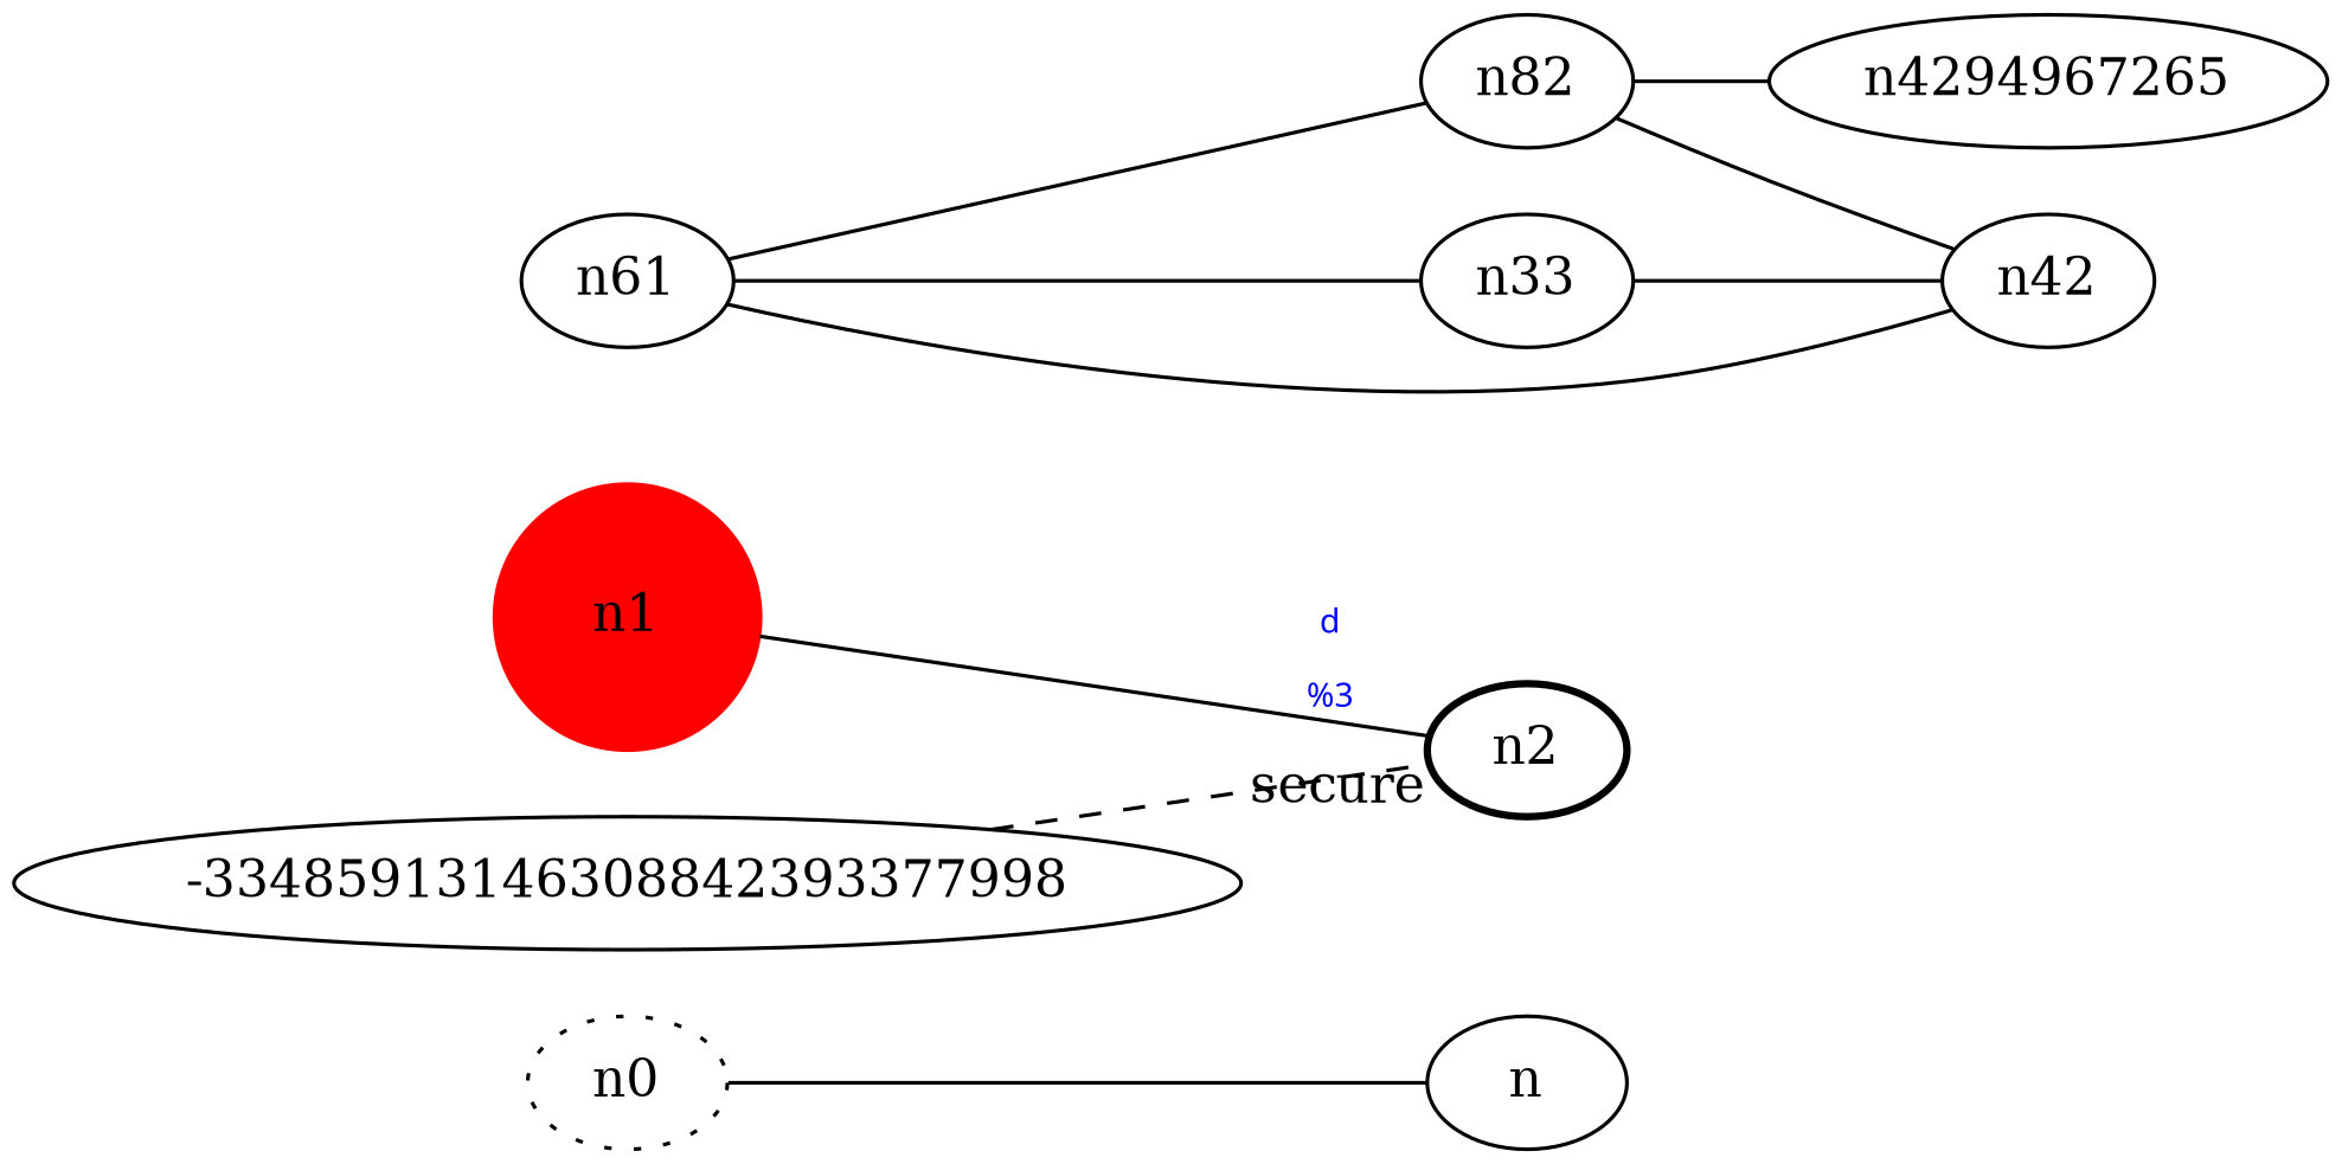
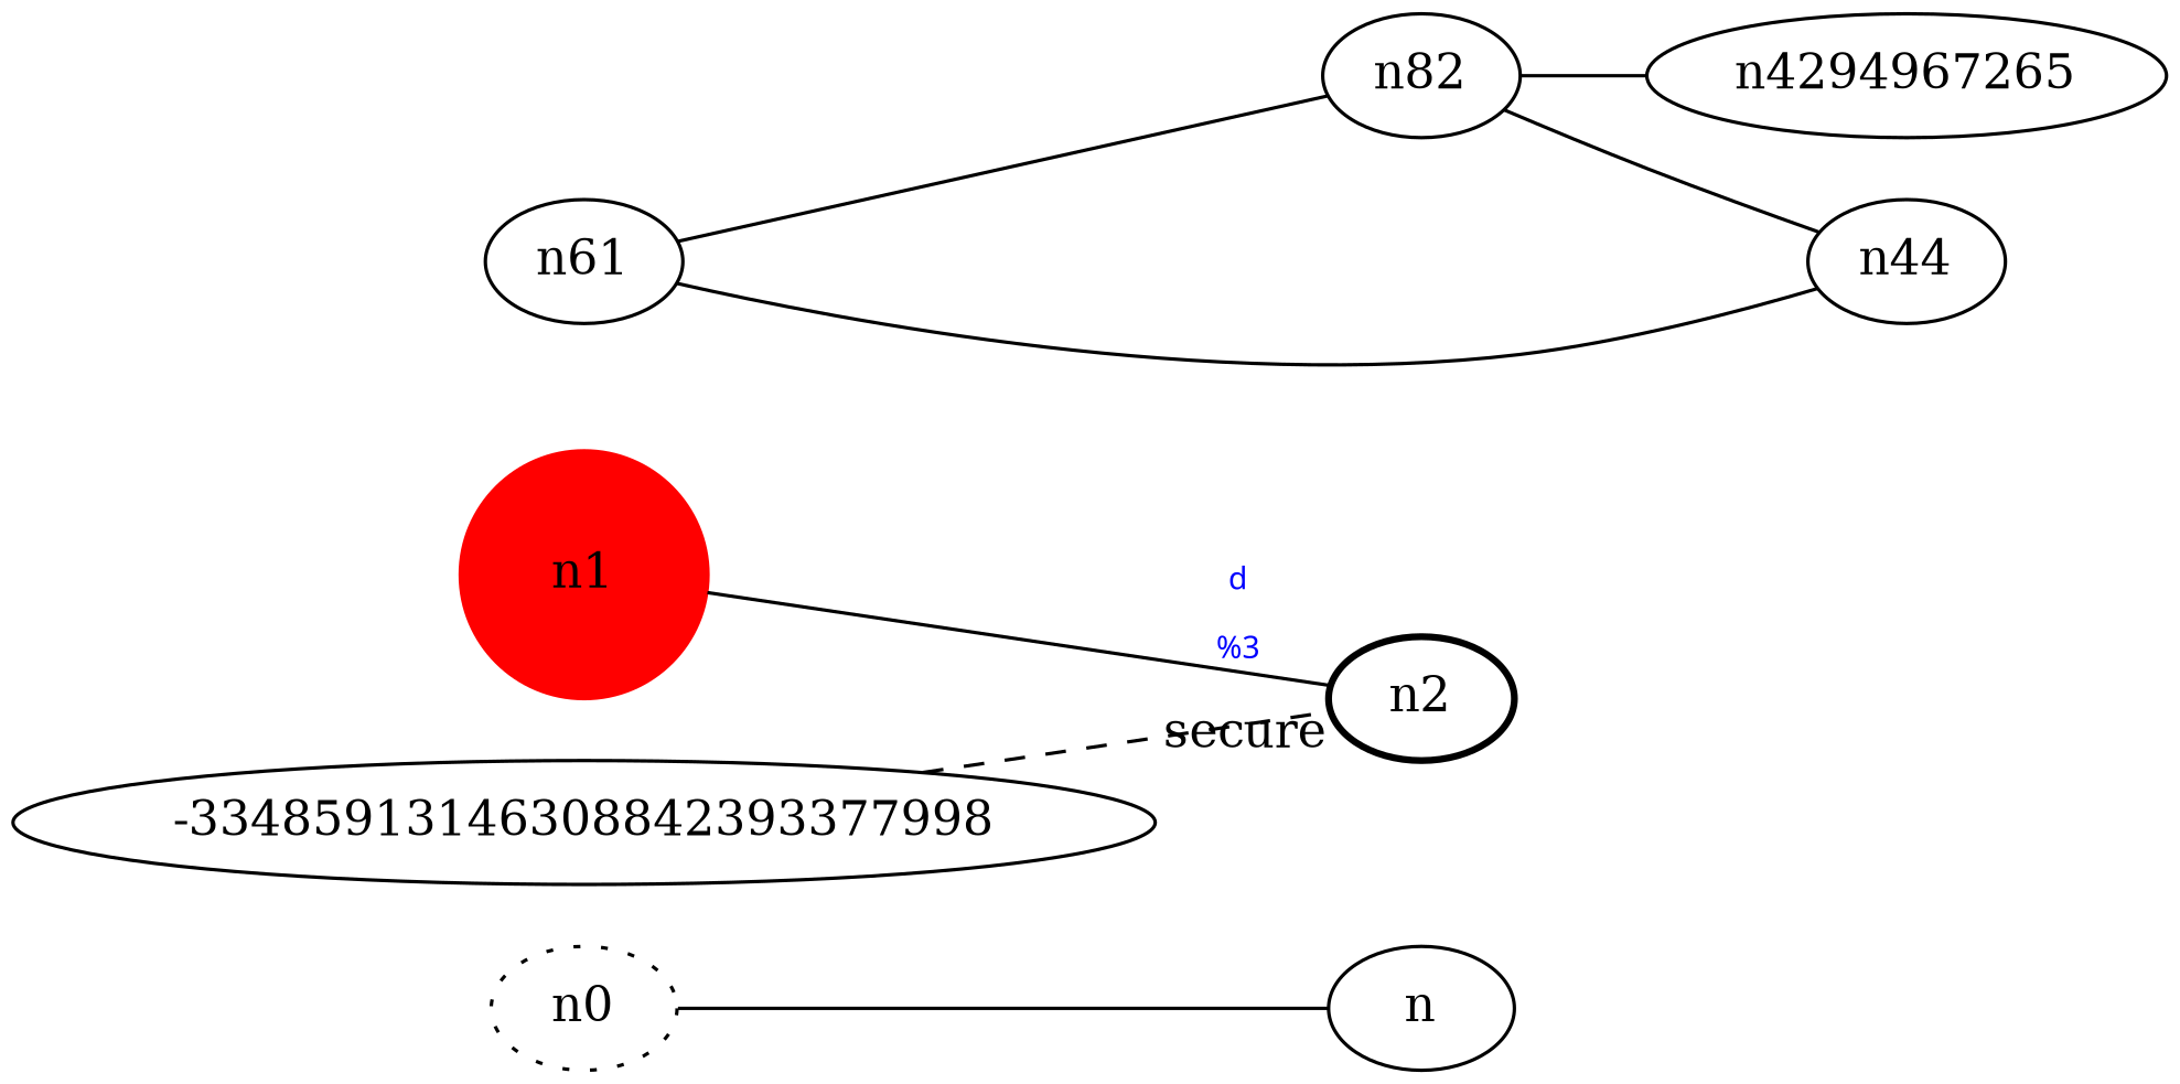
  graph {
    fontcolor=blue
    rankdir=LR
    n0 [fillcolor="#123456" style=dotted]
    n
    n1 [color=red height=1 style=filled width=1]
    n2 [style=bold xlabel=secure]
    -33485913146308842393377998
    n11 [label=n61]
    n22 [label=n82]
-   n33
-   n44 [label=n42]
+   n44
    n4294967262 [label=n4294967265]
    n0 -- n
    n1 -- n2 [fontcolor=blue fontname="comic sans" fontsize=9 label="d\n\l\G"]
    -33485913146308842393377998 -- n2 [style=dashed]
    n11 -- n22
-   n11 -- n33
    n11 -- n44
    n22 -- n44
    n22 -- n4294967262
-   n33 -- n44
  }
